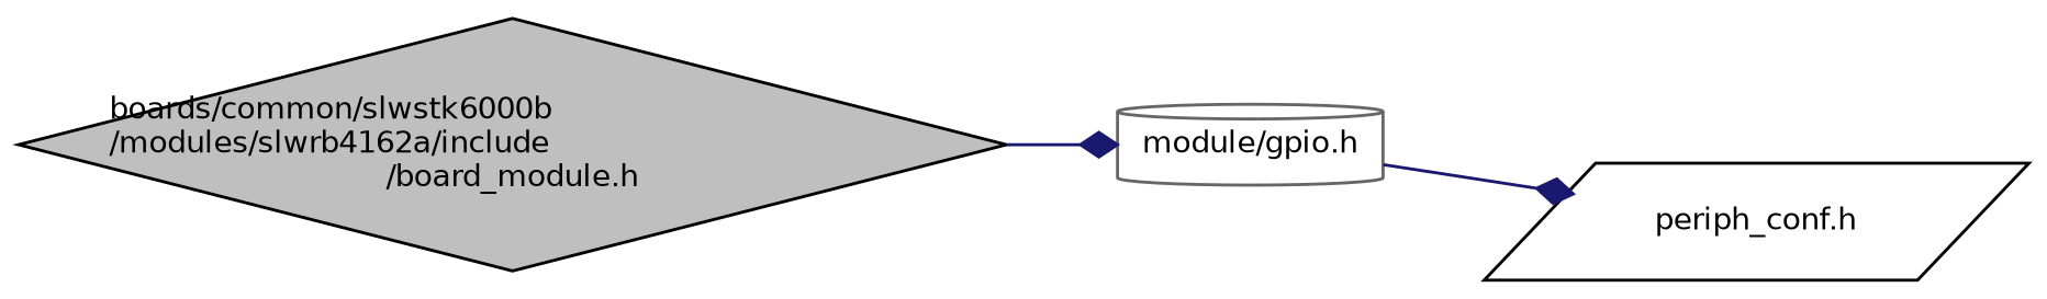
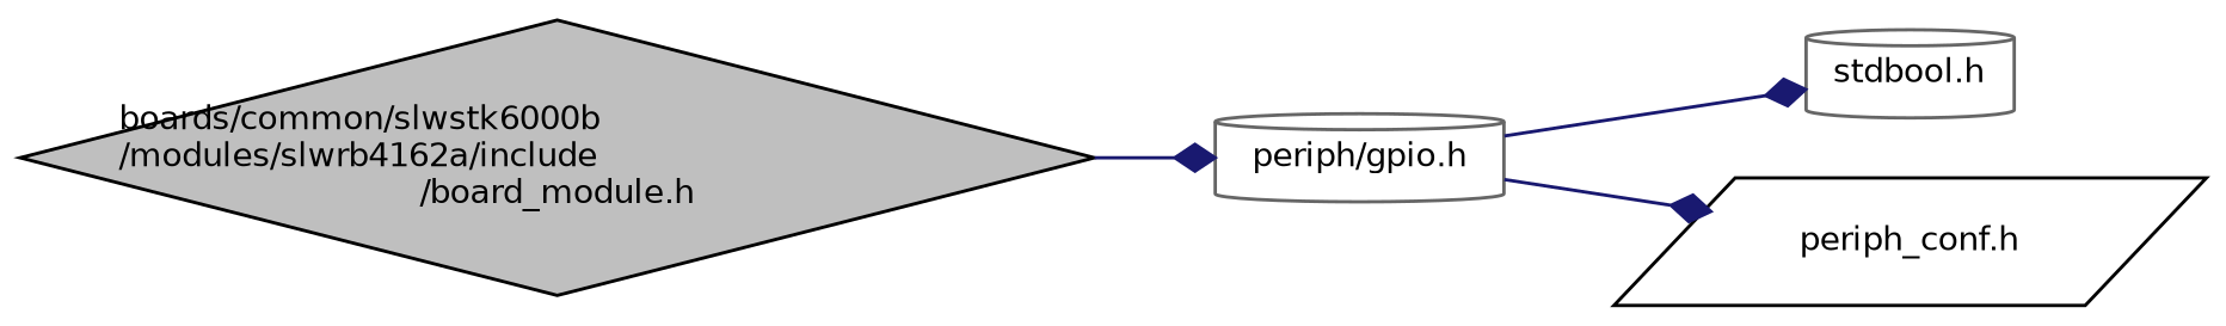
  digraph {
    rankdir=LR
    node [color=black fillcolor=white fontname=Helvetica fontsize=10 shape=cylinder style=filled]
    edge [arrowhead=diamond color=midnightblue fontname=Helvetica fontsize=10 labelfontname=Helvetica labelfontsize=10 style=solid]
    n1 [fillcolor=grey75 fontcolor=black height=0.2 label="boards/common/slwstk6000b\l/modules/slwrb4162a/include\l/board_module.h" shape=diamond width=0.4]
-   n2 [color=gray40 height=0.2 label="module/gpio.h" width=0.4]
+   n2 [color=gray40 height=0.2 label="periph/gpio.h" width=0.4]
+   n3 [color=gray40 height=0.2 label="stdbool.h" width=0.4]
    n4 [height=0.2 label="periph_conf.h" shape=parallelogram width=0.4]
    n1 -> n2
+   n2 -> n3
    n2 -> n4
  }
